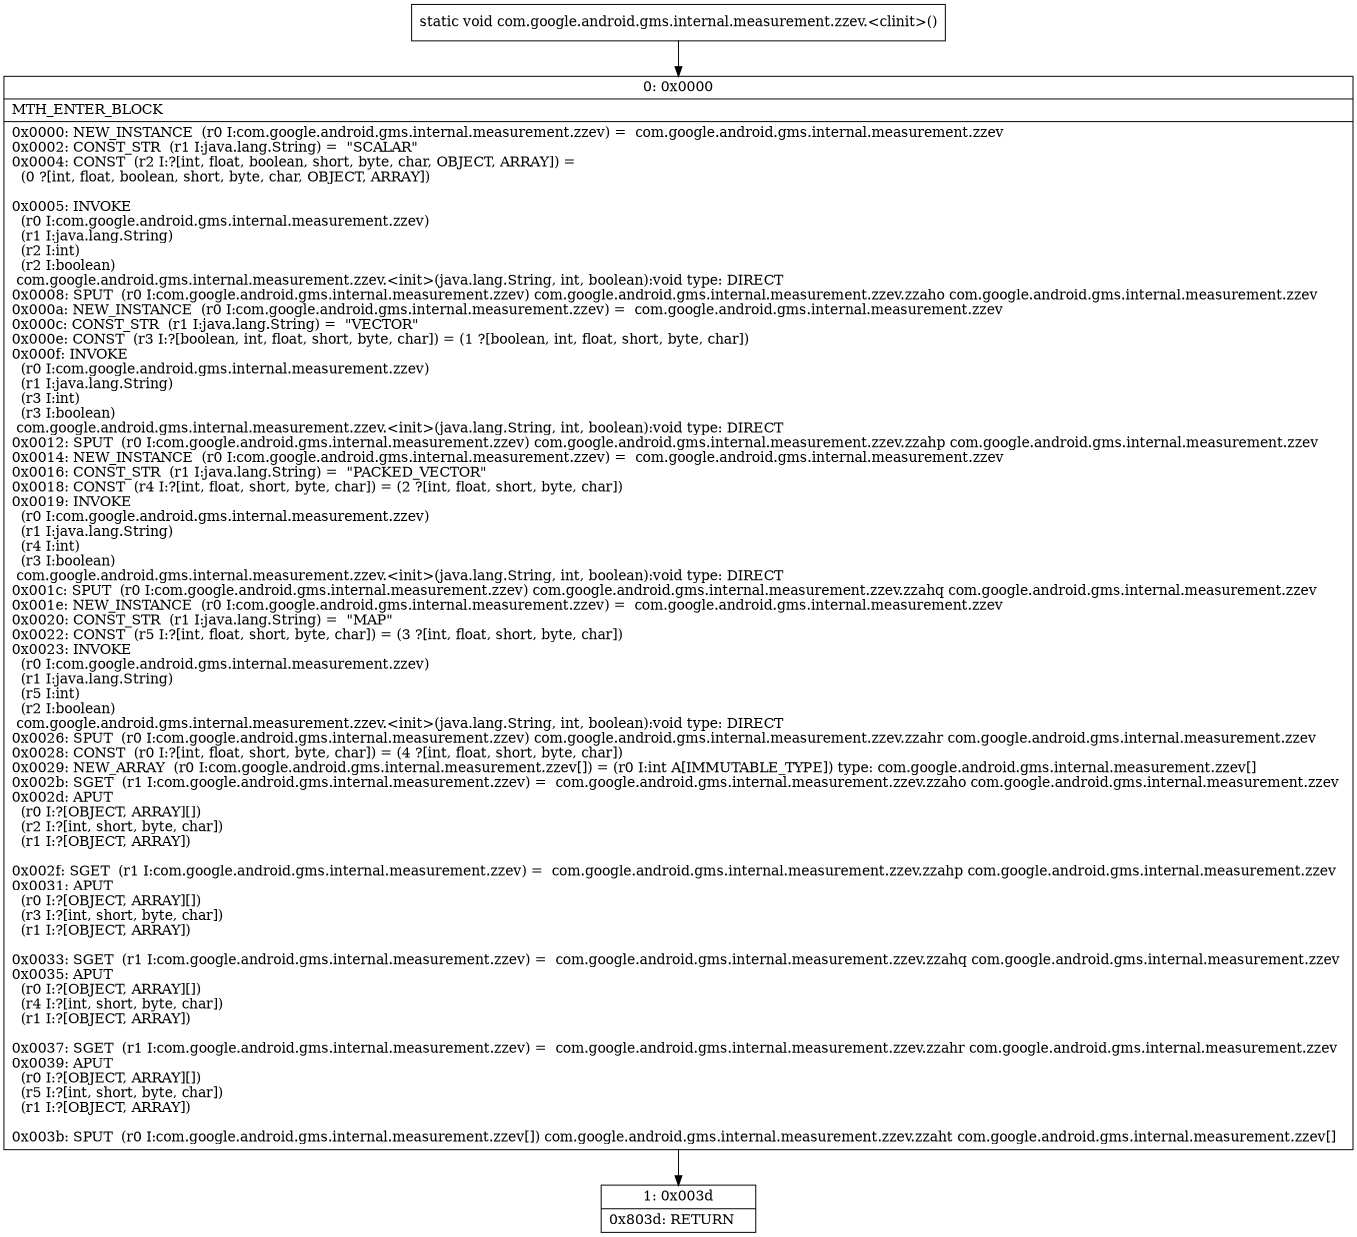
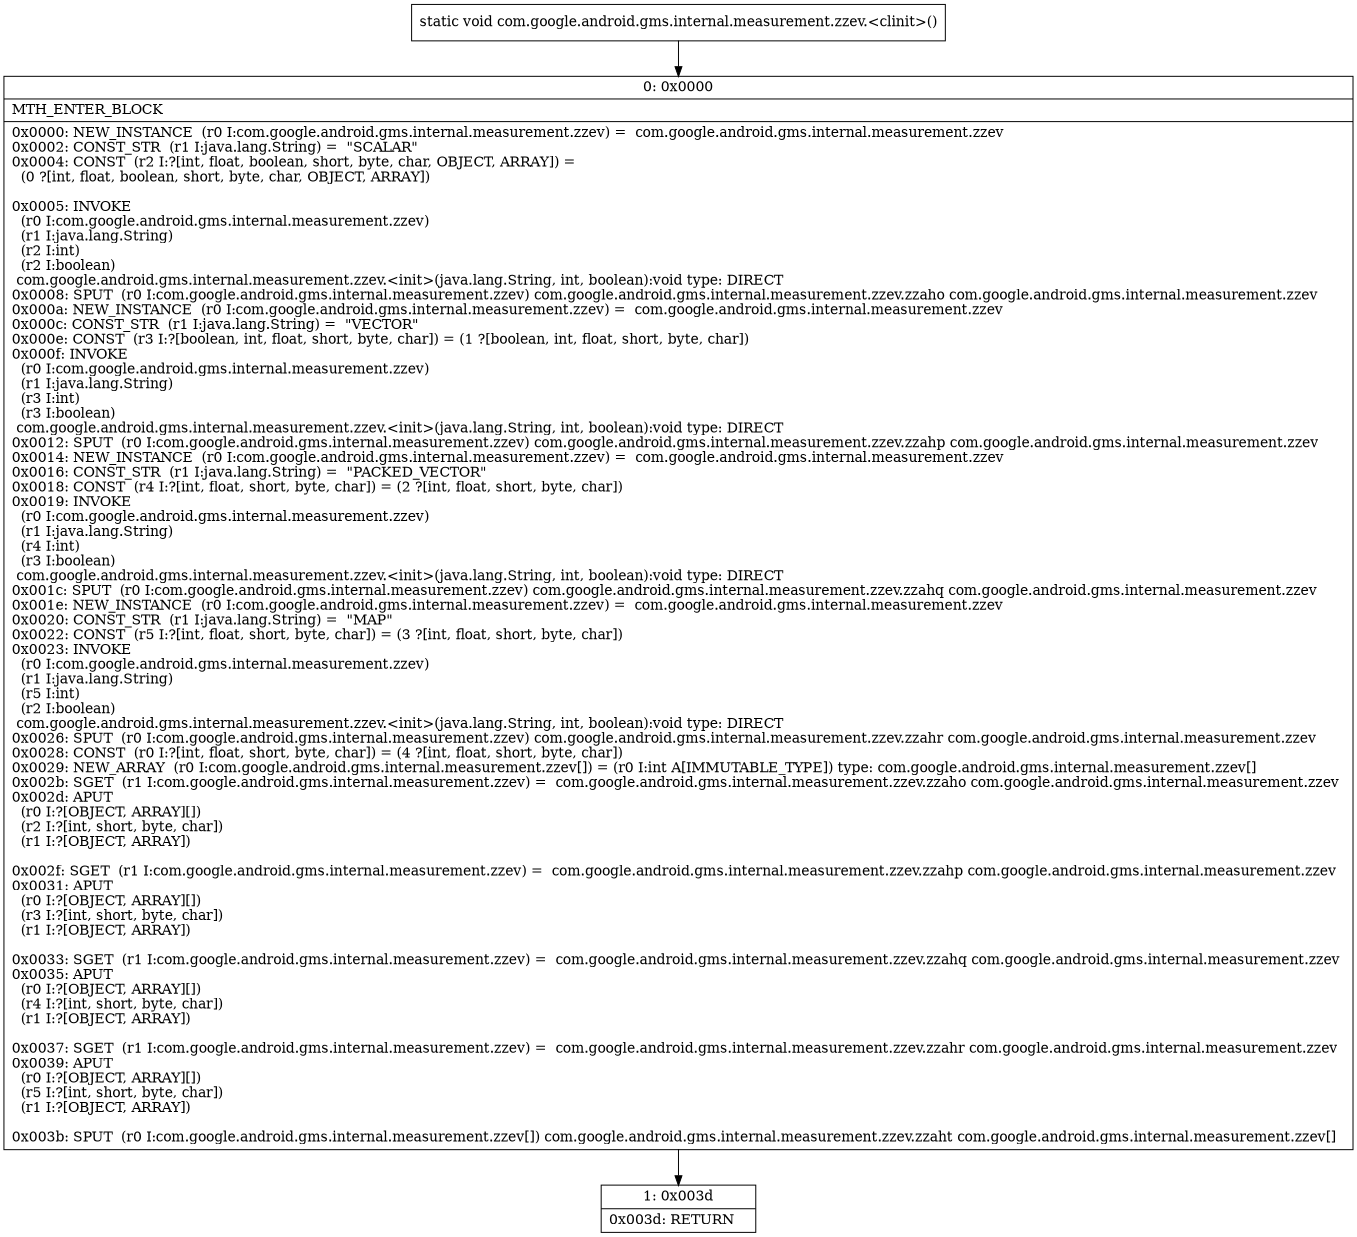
  digraph {
    node [shape=record]
    n1 [label="{0\:\ 0x0000|MTH_ENTER_BLOCK\l|0x0000: NEW_INSTANCE  (r0 I:com.google.android.gms.internal.measurement.zzev) =  com.google.android.gms.internal.measurement.zzev \l0x0002: CONST_STR  (r1 I:java.lang.String) =  \"SCALAR\" \l0x0004: CONST  (r2 I:?[int, float, boolean, short, byte, char, OBJECT, ARRAY]) = \l  (0 ?[int, float, boolean, short, byte, char, OBJECT, ARRAY])\l \l0x0005: INVOKE  \l  (r0 I:com.google.android.gms.internal.measurement.zzev)\l  (r1 I:java.lang.String)\l  (r2 I:int)\l  (r2 I:boolean)\l com.google.android.gms.internal.measurement.zzev.\<init\>(java.lang.String, int, boolean):void type: DIRECT \l0x0008: SPUT  (r0 I:com.google.android.gms.internal.measurement.zzev) com.google.android.gms.internal.measurement.zzev.zzaho com.google.android.gms.internal.measurement.zzev \l0x000a: NEW_INSTANCE  (r0 I:com.google.android.gms.internal.measurement.zzev) =  com.google.android.gms.internal.measurement.zzev \l0x000c: CONST_STR  (r1 I:java.lang.String) =  \"VECTOR\" \l0x000e: CONST  (r3 I:?[boolean, int, float, short, byte, char]) = (1 ?[boolean, int, float, short, byte, char]) \l0x000f: INVOKE  \l  (r0 I:com.google.android.gms.internal.measurement.zzev)\l  (r1 I:java.lang.String)\l  (r3 I:int)\l  (r3 I:boolean)\l com.google.android.gms.internal.measurement.zzev.\<init\>(java.lang.String, int, boolean):void type: DIRECT \l0x0012: SPUT  (r0 I:com.google.android.gms.internal.measurement.zzev) com.google.android.gms.internal.measurement.zzev.zzahp com.google.android.gms.internal.measurement.zzev \l0x0014: NEW_INSTANCE  (r0 I:com.google.android.gms.internal.measurement.zzev) =  com.google.android.gms.internal.measurement.zzev \l0x0016: CONST_STR  (r1 I:java.lang.String) =  \"PACKED_VECTOR\" \l0x0018: CONST  (r4 I:?[int, float, short, byte, char]) = (2 ?[int, float, short, byte, char]) \l0x0019: INVOKE  \l  (r0 I:com.google.android.gms.internal.measurement.zzev)\l  (r1 I:java.lang.String)\l  (r4 I:int)\l  (r3 I:boolean)\l com.google.android.gms.internal.measurement.zzev.\<init\>(java.lang.String, int, boolean):void type: DIRECT \l0x001c: SPUT  (r0 I:com.google.android.gms.internal.measurement.zzev) com.google.android.gms.internal.measurement.zzev.zzahq com.google.android.gms.internal.measurement.zzev \l0x001e: NEW_INSTANCE  (r0 I:com.google.android.gms.internal.measurement.zzev) =  com.google.android.gms.internal.measurement.zzev \l0x0020: CONST_STR  (r1 I:java.lang.String) =  \"MAP\" \l0x0022: CONST  (r5 I:?[int, float, short, byte, char]) = (3 ?[int, float, short, byte, char]) \l0x0023: INVOKE  \l  (r0 I:com.google.android.gms.internal.measurement.zzev)\l  (r1 I:java.lang.String)\l  (r5 I:int)\l  (r2 I:boolean)\l com.google.android.gms.internal.measurement.zzev.\<init\>(java.lang.String, int, boolean):void type: DIRECT \l0x0026: SPUT  (r0 I:com.google.android.gms.internal.measurement.zzev) com.google.android.gms.internal.measurement.zzev.zzahr com.google.android.gms.internal.measurement.zzev \l0x0028: CONST  (r0 I:?[int, float, short, byte, char]) = (4 ?[int, float, short, byte, char]) \l0x0029: NEW_ARRAY  (r0 I:com.google.android.gms.internal.measurement.zzev[]) = (r0 I:int A[IMMUTABLE_TYPE]) type: com.google.android.gms.internal.measurement.zzev[] \l0x002b: SGET  (r1 I:com.google.android.gms.internal.measurement.zzev) =  com.google.android.gms.internal.measurement.zzev.zzaho com.google.android.gms.internal.measurement.zzev \l0x002d: APUT  \l  (r0 I:?[OBJECT, ARRAY][])\l  (r2 I:?[int, short, byte, char])\l  (r1 I:?[OBJECT, ARRAY])\l \l0x002f: SGET  (r1 I:com.google.android.gms.internal.measurement.zzev) =  com.google.android.gms.internal.measurement.zzev.zzahp com.google.android.gms.internal.measurement.zzev \l0x0031: APUT  \l  (r0 I:?[OBJECT, ARRAY][])\l  (r3 I:?[int, short, byte, char])\l  (r1 I:?[OBJECT, ARRAY])\l \l0x0033: SGET  (r1 I:com.google.android.gms.internal.measurement.zzev) =  com.google.android.gms.internal.measurement.zzev.zzahq com.google.android.gms.internal.measurement.zzev \l0x0035: APUT  \l  (r0 I:?[OBJECT, ARRAY][])\l  (r4 I:?[int, short, byte, char])\l  (r1 I:?[OBJECT, ARRAY])\l \l0x0037: SGET  (r1 I:com.google.android.gms.internal.measurement.zzev) =  com.google.android.gms.internal.measurement.zzev.zzahr com.google.android.gms.internal.measurement.zzev \l0x0039: APUT  \l  (r0 I:?[OBJECT, ARRAY][])\l  (r5 I:?[int, short, byte, char])\l  (r1 I:?[OBJECT, ARRAY])\l \l0x003b: SPUT  (r0 I:com.google.android.gms.internal.measurement.zzev[]) com.google.android.gms.internal.measurement.zzev.zzaht com.google.android.gms.internal.measurement.zzev[] \l}"]
-   n2 [label="{1\:\ 0x003d|0x803d: RETURN   \l}"]
+   n2 [label="{1\:\ 0x003d|0x003d: RETURN   \l}"]
    n3 [label="{static void com.google.android.gms.internal.measurement.zzev.\<clinit\>() }"]
    n1 -> n2
    n3 -> n1
  }
